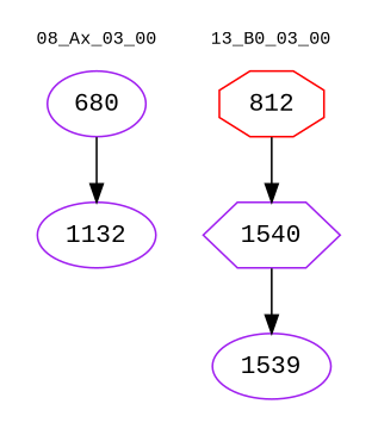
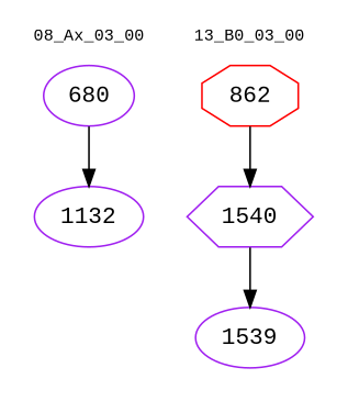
  digraph {
    fontname="Liberation Mono"
    node [color=purple fontname="Liberation Mono" shape=ellipse]
    edge [color=black fontname="Liberation Mono"]
    n1 [label=680]
    n2 [label=1132]
-   n3 [color=red label=812 shape=octagon]
+   n3 [color=red label=862 shape=octagon]
    n4 [label=1539]
    n5 [label=1540 shape=hexagon]
    subgraph cluster_1 {
      color=white
      fontsize=10
      label="08_Ax_03_00"
      n1
      n2
    }
    subgraph cluster_2 {
      color=white
      fontsize=10
      label="13_B0_03_00"
      n3
      n4
      n5
    }
    n1 -> n2
    n3 -> n5
    n5 -> n4
  }
